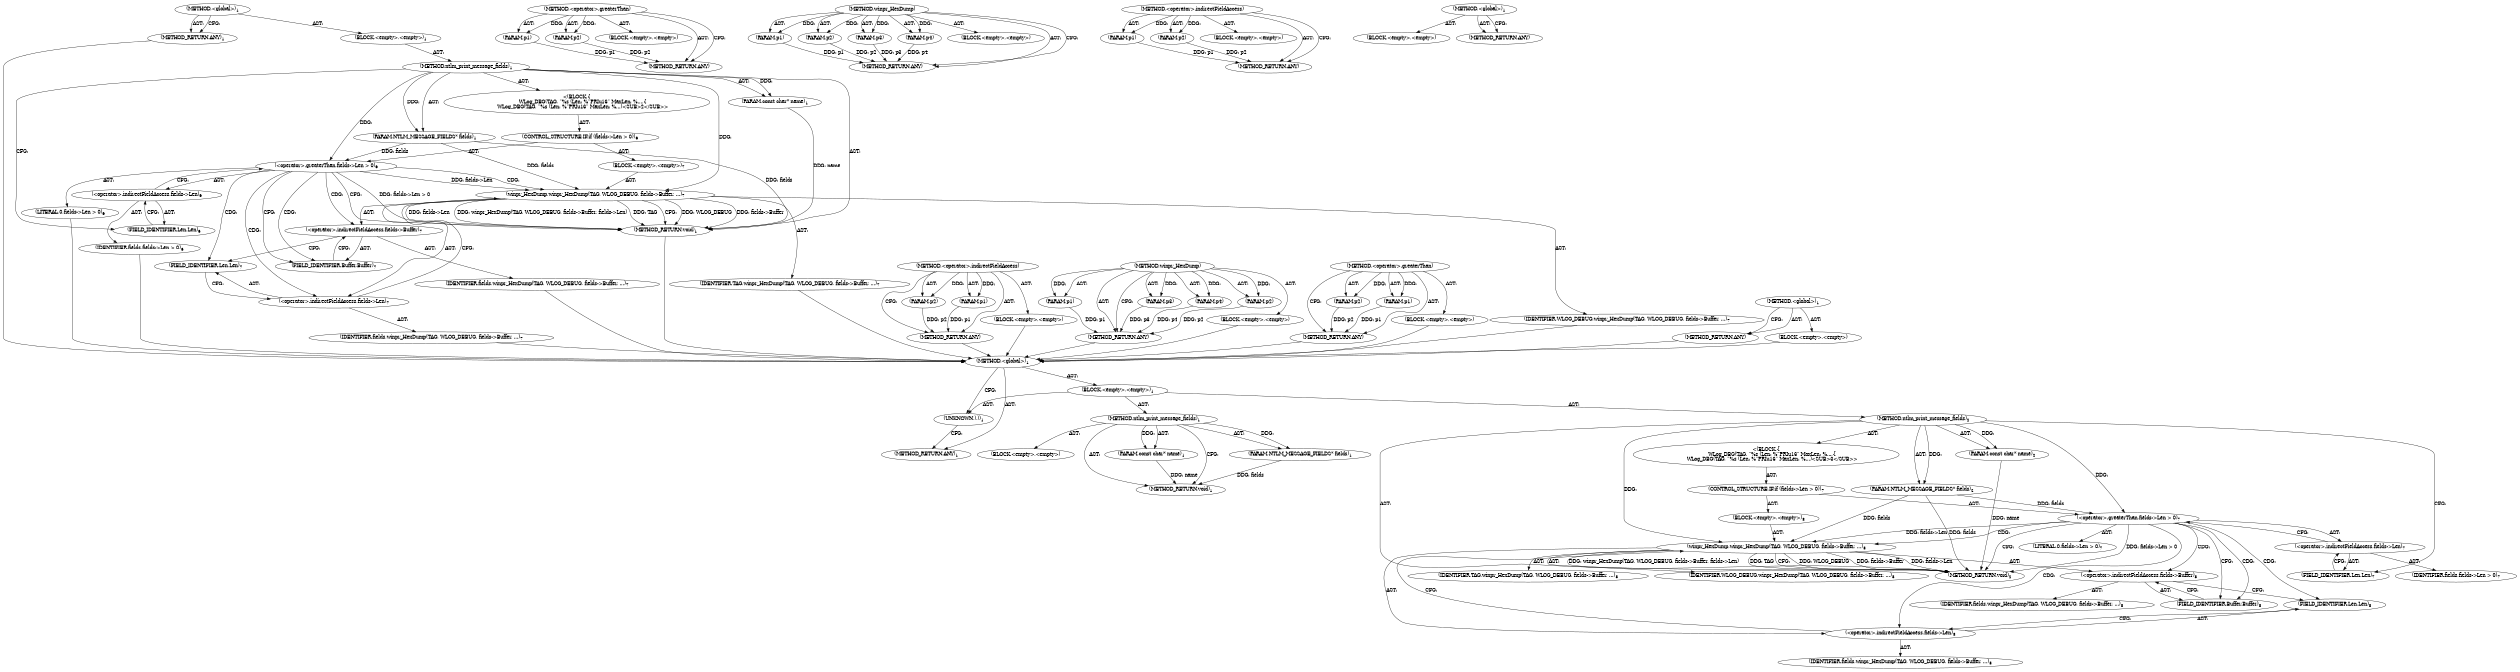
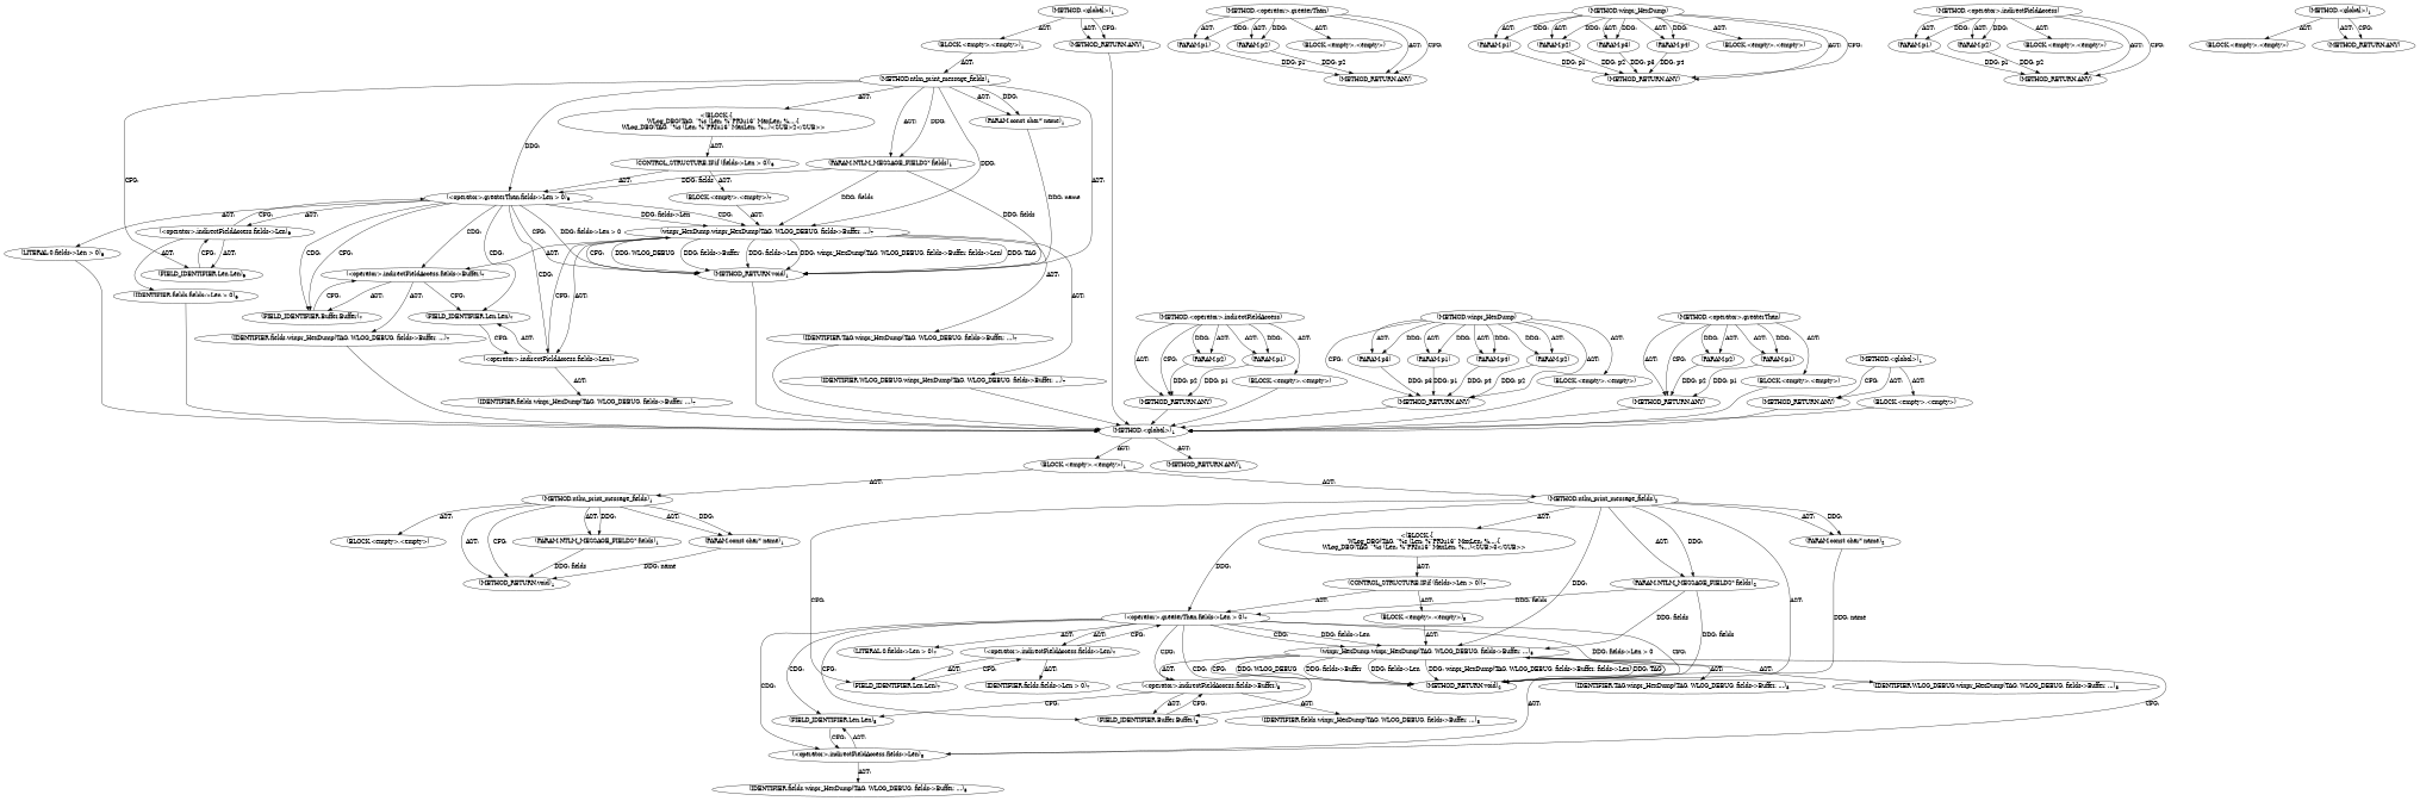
  digraph {
    n1 [label=<(METHOD,&lt;global&gt;)<SUB>1</SUB>>]
    n2 [label=<(BLOCK,&lt;empty&gt;,&lt;empty&gt;)<SUB>1</SUB>>]
    n3 [label=<(METHOD_RETURN,ANY)<SUB>1</SUB>>]
    n4 [label=<(METHOD,ntlm_print_message_fields)<SUB>1</SUB>>]
    n5 [label=<(PARAM,NTLM_MESSAGE_FIELDS* fields)<SUB>1</SUB>>]
    n6 [label=<(PARAM,const char* name)<SUB>1</SUB>>]
    n7 [label="<(BLOCK,{\n 	WLog_DBG(TAG, &quot;%s (Len: %&quot;PRIu16&quot; MaxLen: %...,{\n 	WLog_DBG(TAG, &quot;%s (Len: %&quot;PRIu16&quot; MaxLen: %...)<SUB>2</SUB>>"]
    n8 [label=<(&lt;operator&gt;.greaterThan,fields-&gt;Len &gt; 0)<SUB>6</SUB>>]
    n9 [label=<(FIELD_IDENTIFIER,Len,Len)<SUB>6</SUB>>]
    n10 [label=<(winpr_HexDump,winpr_HexDump(TAG, WLOG_DEBUG, fields-&gt;Buffer, ...)<SUB>7</SUB>>]
    n11 [label=<(METHOD_RETURN,void)<SUB>1</SUB>>]
    n12 [label=<(CONTROL_STRUCTURE,IF,if (fields-&gt;Len &gt; 0))<SUB>6</SUB>>]
    n13 [label=<(BLOCK,&lt;empty&gt;,&lt;empty&gt;)<SUB>7</SUB>>]
    n14 [label=<(&lt;operator&gt;.indirectFieldAccess,fields-&gt;Len)<SUB>6</SUB>>]
    n15 [label=<(LITERAL,0,fields-&gt;Len &gt; 0)<SUB>6</SUB>>]
    n16 [label=<(&lt;operator&gt;.indirectFieldAccess,fields-&gt;Buffer)<SUB>7</SUB>>]
    n17 [label=<(FIELD_IDENTIFIER,Buffer,Buffer)<SUB>7</SUB>>]
    n18 [label=<(&lt;operator&gt;.indirectFieldAccess,fields-&gt;Len)<SUB>7</SUB>>]
    n19 [label=<(FIELD_IDENTIFIER,Len,Len)<SUB>7</SUB>>]
    n20 [label=<(IDENTIFIER,fields,fields-&gt;Len &gt; 0)<SUB>6</SUB>>]
    n21 [label=<(METHOD,&lt;global&gt;)<SUB>1</SUB>>]
    n22 [label=<(IDENTIFIER,TAG,winpr_HexDump(TAG, WLOG_DEBUG, fields-&gt;Buffer, ...)<SUB>7</SUB>>]
    n23 [label=<(IDENTIFIER,WLOG_DEBUG,winpr_HexDump(TAG, WLOG_DEBUG, fields-&gt;Buffer, ...)<SUB>7</SUB>>]
    n24 [label=<(IDENTIFIER,fields,winpr_HexDump(TAG, WLOG_DEBUG, fields-&gt;Buffer, ...)<SUB>7</SUB>>]
    n25 [label=<(IDENTIFIER,fields,winpr_HexDump(TAG, WLOG_DEBUG, fields-&gt;Buffer, ...)<SUB>7</SUB>>]
    n26 [label=<(METHOD,&lt;operator&gt;.indirectFieldAccess)>]
    n27 [label=<(PARAM,p1)>]
    n28 [label=<(PARAM,p2)>]
    n29 [label=<(BLOCK,&lt;empty&gt;,&lt;empty&gt;)>]
    n30 [label=<(METHOD_RETURN,ANY)>]
    n31 [label=<(METHOD,winpr_HexDump)>]
    n32 [label=<(PARAM,p1)>]
    n33 [label=<(PARAM,p2)>]
    n34 [label=<(PARAM,p3)>]
    n35 [label=<(PARAM,p4)>]
    n36 [label=<(BLOCK,&lt;empty&gt;,&lt;empty&gt;)>]
    n37 [label=<(METHOD_RETURN,ANY)>]
    n38 [label=<(METHOD,&lt;operator&gt;.greaterThan)>]
    n39 [label=<(PARAM,p1)>]
    n40 [label=<(PARAM,p2)>]
    n41 [label=<(BLOCK,&lt;empty&gt;,&lt;empty&gt;)>]
    n42 [label=<(METHOD_RETURN,ANY)>]
    n43 [label=<(METHOD,&lt;global&gt;)<SUB>1</SUB>>]
    n44 [label=<(BLOCK,&lt;empty&gt;,&lt;empty&gt;)>]
    n45 [label=<(METHOD_RETURN,ANY)>]
    n46 [label=<(BLOCK,&lt;empty&gt;,&lt;empty&gt;)<SUB>1</SUB>>]
-   n47 [label=<(UNKNOWN,),))<SUB>1</SUB>>]
    n48 [label=<(METHOD_RETURN,ANY)<SUB>1</SUB>>]
    n49 [label=<(METHOD,ntlm_print_message_fields)<SUB>1</SUB>>]
    n50 [label=<(METHOD,ntlm_print_message_fields)<SUB>2</SUB>>]
    n51 [label=<(PARAM,NTLM_MESSAGE_FIELDS* fields)<SUB>1</SUB>>]
    n52 [label=<(PARAM,const char* name)<SUB>1</SUB>>]
    n53 [label=<(BLOCK,&lt;empty&gt;,&lt;empty&gt;)>]
    n54 [label=<(METHOD_RETURN,void)<SUB>1</SUB>>]
    n55 [label=<(PARAM,NTLM_MESSAGE_FIELDS* fields)<SUB>2</SUB>>]
    n56 [label=<(PARAM,const char* name)<SUB>2</SUB>>]
    n57 [label="<(BLOCK,{\n 	WLog_DBG(TAG, &quot;%s (Len: %&quot;PRIu16&quot; MaxLen: %...,{\n 	WLog_DBG(TAG, &quot;%s (Len: %&quot;PRIu16&quot; MaxLen: %...)<SUB>3</SUB>>"]
    n58 [label=<(&lt;operator&gt;.greaterThan,fields-&gt;Len &gt; 0)<SUB>7</SUB>>]
    n59 [label=<(FIELD_IDENTIFIER,Len,Len)<SUB>7</SUB>>]
    n60 [label=<(winpr_HexDump,winpr_HexDump(TAG, WLOG_DEBUG, fields-&gt;Buffer, ...)<SUB>8</SUB>>]
    n61 [label=<(METHOD_RETURN,void)<SUB>2</SUB>>]
    n62 [label=<(CONTROL_STRUCTURE,IF,if (fields-&gt;Len &gt; 0))<SUB>7</SUB>>]
    n63 [label=<(BLOCK,&lt;empty&gt;,&lt;empty&gt;)<SUB>8</SUB>>]
    n64 [label=<(&lt;operator&gt;.indirectFieldAccess,fields-&gt;Len)<SUB>7</SUB>>]
    n65 [label=<(LITERAL,0,fields-&gt;Len &gt; 0)<SUB>7</SUB>>]
    n66 [label=<(&lt;operator&gt;.indirectFieldAccess,fields-&gt;Buffer)<SUB>8</SUB>>]
    n67 [label=<(FIELD_IDENTIFIER,Buffer,Buffer)<SUB>8</SUB>>]
    n68 [label=<(&lt;operator&gt;.indirectFieldAccess,fields-&gt;Len)<SUB>8</SUB>>]
    n69 [label=<(FIELD_IDENTIFIER,Len,Len)<SUB>8</SUB>>]
    n70 [label=<(IDENTIFIER,fields,fields-&gt;Len &gt; 0)<SUB>7</SUB>>]
    n71 [label=<(IDENTIFIER,TAG,winpr_HexDump(TAG, WLOG_DEBUG, fields-&gt;Buffer, ...)<SUB>8</SUB>>]
    n72 [label=<(IDENTIFIER,WLOG_DEBUG,winpr_HexDump(TAG, WLOG_DEBUG, fields-&gt;Buffer, ...)<SUB>8</SUB>>]
    n73 [label=<(IDENTIFIER,fields,winpr_HexDump(TAG, WLOG_DEBUG, fields-&gt;Buffer, ...)<SUB>8</SUB>>]
    n74 [label=<(IDENTIFIER,fields,winpr_HexDump(TAG, WLOG_DEBUG, fields-&gt;Buffer, ...)<SUB>8</SUB>>]
    n75 [label=<(METHOD,&lt;operator&gt;.greaterThan)>]
    n76 [label=<(PARAM,p1)>]
    n77 [label=<(PARAM,p2)>]
    n78 [label=<(BLOCK,&lt;empty&gt;,&lt;empty&gt;)>]
    n79 [label=<(METHOD_RETURN,ANY)>]
    n80 [label=<(METHOD,winpr_HexDump)>]
    n81 [label=<(PARAM,p1)>]
    n82 [label=<(PARAM,p2)>]
    n83 [label=<(PARAM,p3)>]
    n84 [label=<(PARAM,p4)>]
    n85 [label=<(BLOCK,&lt;empty&gt;,&lt;empty&gt;)>]
    n86 [label=<(METHOD_RETURN,ANY)>]
    n87 [label=<(METHOD,&lt;operator&gt;.indirectFieldAccess)>]
    n88 [label=<(PARAM,p1)>]
    n89 [label=<(PARAM,p2)>]
    n90 [label=<(BLOCK,&lt;empty&gt;,&lt;empty&gt;)>]
    n91 [label=<(METHOD_RETURN,ANY)>]
    n92 [label=<(METHOD,&lt;global&gt;)<SUB>1</SUB>>]
    n93 [label=<(BLOCK,&lt;empty&gt;,&lt;empty&gt;)>]
    n94 [label=<(METHOD_RETURN,ANY)>]
    n1 -> n2 [label="AST: "]
    n1 -> n3 [label="AST: "]
    n1 -> n3 [label="CFG: "]
    n2 -> n4 [label="AST: "]
    n3 -> n21
    n4 -> n5 [label="AST: "]
    n4 -> n5 [label="DDG: "]
    n4 -> n6 [label="AST: "]
    n4 -> n6 [label="DDG: "]
    n4 -> n7 [label="AST: "]
    n4 -> n8 [label="DDG: "]
    n4 -> n9 [label="CFG: "]
    n4 -> n10 [label="DDG: "]
    n4 -> n11 [label="AST: "]
    n5 -> n8 [label="DDG: fields"]
    n5 -> n10 [label="DDG: fields"]
    n5 -> n11 [label="DDG: fields"]
    n6 -> n11 [label="DDG: name"]
    n7 -> n12 [label="AST: "]
    n8 -> n10 [label="DDG: fields-&gt;Len"]
    n8 -> n10 [label="CDG: "]
    n8 -> n11 [label="CFG: "]
    n8 -> n11 [label="DDG: fields-&gt;Len &gt; 0"]
    n8 -> n14 [label="AST: "]
    n8 -> n15 [label="AST: "]
    n8 -> n16 [label="CDG: "]
    n8 -> n17 [label="CFG: "]
    n8 -> n17 [label="CDG: "]
    n8 -> n18 [label="CDG: "]
    n8 -> n19 [label="CDG: "]
    n9 -> n14 [label="CFG: "]
    n10 -> n11 [label="CFG: "]
    n10 -> n11 [label="DDG: WLOG_DEBUG"]
    n10 -> n11 [label="DDG: fields-&gt;Buffer"]
    n10 -> n11 [label="DDG: fields-&gt;Len"]
    n10 -> n11 [label="DDG: winpr_HexDump(TAG, WLOG_DEBUG, fields-&gt;Buffer, fields-&gt;Len)"]
    n10 -> n11 [label="DDG: TAG"]
    n10 -> n16 [label="AST: "]
    n10 -> n18 [label="AST: "]
    n10 -> n22 [label="AST: "]
    n10 -> n23 [label="AST: "]
    n11 -> n21
    n12 -> n8 [label="AST: "]
    n12 -> n13 [label="AST: "]
    n13 -> n10 [label="AST: "]
    n14 -> n8 [label="CFG: "]
    n14 -> n9 [label="AST: "]
    n14 -> n20 [label="AST: "]
    n15 -> n21
    n16 -> n17 [label="AST: "]
    n16 -> n19 [label="CFG: "]
    n16 -> n24 [label="AST: "]
    n17 -> n16 [label="CFG: "]
    n18 -> n10 [label="CFG: "]
    n18 -> n19 [label="AST: "]
    n18 -> n25 [label="AST: "]
    n19 -> n18 [label="CFG: "]
    n20 -> n21
    n21 -> n46 [label="AST: "]
-   n21 -> n47 [label="CFG: "]
    n21 -> n48 [label="AST: "]
    n22 -> n21
    n23 -> n21
    n24 -> n21
    n25 -> n21
    n26 -> n27 [label="AST: "]
    n26 -> n27 [label="DDG: "]
    n26 -> n28 [label="AST: "]
    n26 -> n28 [label="DDG: "]
    n26 -> n29 [label="AST: "]
    n26 -> n30 [label="AST: "]
    n26 -> n30 [label="CFG: "]
    n27 -> n30 [label="DDG: p1"]
    n28 -> n30 [label="DDG: p2"]
    n29 -> n21
    n30 -> n21
    n31 -> n32 [label="AST: "]
    n31 -> n32 [label="DDG: "]
    n31 -> n33 [label="AST: "]
    n31 -> n33 [label="DDG: "]
    n31 -> n34 [label="AST: "]
    n31 -> n34 [label="DDG: "]
    n31 -> n35 [label="AST: "]
    n31 -> n35 [label="DDG: "]
    n31 -> n36 [label="AST: "]
    n31 -> n37 [label="AST: "]
    n31 -> n37 [label="CFG: "]
    n32 -> n37 [label="DDG: p1"]
    n33 -> n37 [label="DDG: p2"]
    n34 -> n37 [label="DDG: p3"]
    n35 -> n37 [label="DDG: p4"]
    n36 -> n21
    n37 -> n21
    n38 -> n39 [label="AST: "]
    n38 -> n39 [label="DDG: "]
    n38 -> n40 [label="AST: "]
    n38 -> n40 [label="DDG: "]
    n38 -> n41 [label="AST: "]
    n38 -> n42 [label="AST: "]
    n38 -> n42 [label="CFG: "]
    n39 -> n42 [label="DDG: p1"]
    n40 -> n42 [label="DDG: p2"]
    n41 -> n21
    n42 -> n21
    n43 -> n44 [label="AST: "]
    n43 -> n45 [label="AST: "]
    n43 -> n45 [label="CFG: "]
    n44 -> n21
    n45 -> n21
-   n46 -> n47 [label="AST: "]
    n46 -> n49 [label="AST: "]
    n46 -> n50 [label="AST: "]
-   n47 -> n48 [label="CFG: "]
    n49 -> n51 [label="AST: "]
    n49 -> n51 [label="DDG: "]
    n49 -> n52 [label="AST: "]
    n49 -> n52 [label="DDG: "]
    n49 -> n53 [label="AST: "]
    n49 -> n54 [label="AST: "]
    n49 -> n54 [label="CFG: "]
    n50 -> n55 [label="AST: "]
    n50 -> n55 [label="DDG: "]
    n50 -> n56 [label="AST: "]
    n50 -> n56 [label="DDG: "]
    n50 -> n57 [label="AST: "]
    n50 -> n58 [label="DDG: "]
    n50 -> n59 [label="CFG: "]
    n50 -> n60 [label="DDG: "]
    n50 -> n61 [label="AST: "]
    n51 -> n54 [label="DDG: fields"]
    n52 -> n54 [label="DDG: name"]
    n55 -> n58 [label="DDG: fields"]
    n55 -> n60 [label="DDG: fields"]
    n55 -> n61 [label="DDG: fields"]
    n56 -> n61 [label="DDG: name"]
    n57 -> n62 [label="AST: "]
    n58 -> n60 [label="DDG: fields-&gt;Len"]
    n58 -> n60 [label="CDG: "]
    n58 -> n61 [label="CFG: "]
    n58 -> n61 [label="DDG: fields-&gt;Len &gt; 0"]
    n58 -> n64 [label="AST: "]
    n58 -> n65 [label="AST: "]
    n58 -> n66 [label="CDG: "]
    n58 -> n67 [label="CFG: "]
    n58 -> n67 [label="CDG: "]
    n58 -> n68 [label="CDG: "]
    n58 -> n69 [label="CDG: "]
    n59 -> n64 [label="CFG: "]
    n60 -> n61 [label="CFG: "]
    n60 -> n61 [label="DDG: WLOG_DEBUG"]
    n60 -> n61 [label="DDG: fields-&gt;Buffer"]
    n60 -> n61 [label="DDG: fields-&gt;Len"]
    n60 -> n61 [label="DDG: winpr_HexDump(TAG, WLOG_DEBUG, fields-&gt;Buffer, fields-&gt;Len)"]
    n60 -> n61 [label="DDG: TAG"]
    n60 -> n66 [label="AST: "]
    n60 -> n68 [label="AST: "]
    n60 -> n71 [label="AST: "]
    n60 -> n72 [label="AST: "]
    n62 -> n58 [label="AST: "]
    n62 -> n63 [label="AST: "]
    n63 -> n60 [label="AST: "]
    n64 -> n58 [label="CFG: "]
    n64 -> n59 [label="AST: "]
    n64 -> n70 [label="AST: "]
    n66 -> n67 [label="AST: "]
    n66 -> n69 [label="CFG: "]
    n66 -> n73 [label="AST: "]
    n67 -> n66 [label="CFG: "]
    n68 -> n60 [label="CFG: "]
    n68 -> n69 [label="AST: "]
    n68 -> n74 [label="AST: "]
    n69 -> n68 [label="CFG: "]
    n75 -> n76 [label="AST: "]
    n75 -> n76 [label="DDG: "]
    n75 -> n77 [label="AST: "]
    n75 -> n77 [label="DDG: "]
    n75 -> n78 [label="AST: "]
    n75 -> n79 [label="AST: "]
    n75 -> n79 [label="CFG: "]
    n76 -> n79 [label="DDG: p1"]
    n77 -> n79 [label="DDG: p2"]
    n80 -> n81 [label="AST: "]
    n80 -> n81 [label="DDG: "]
    n80 -> n82 [label="AST: "]
    n80 -> n82 [label="DDG: "]
    n80 -> n83 [label="AST: "]
    n80 -> n83 [label="DDG: "]
    n80 -> n84 [label="AST: "]
    n80 -> n84 [label="DDG: "]
    n80 -> n85 [label="AST: "]
    n80 -> n86 [label="AST: "]
    n80 -> n86 [label="CFG: "]
    n81 -> n86 [label="DDG: p1"]
    n82 -> n86 [label="DDG: p2"]
    n83 -> n86 [label="DDG: p3"]
    n84 -> n86 [label="DDG: p4"]
    n87 -> n88 [label="AST: "]
    n87 -> n88 [label="DDG: "]
    n87 -> n89 [label="AST: "]
    n87 -> n89 [label="DDG: "]
    n87 -> n90 [label="AST: "]
    n87 -> n91 [label="AST: "]
    n87 -> n91 [label="CFG: "]
    n88 -> n91 [label="DDG: p1"]
    n89 -> n91 [label="DDG: p2"]
    n92 -> n93 [label="AST: "]
    n92 -> n94 [label="AST: "]
    n92 -> n94 [label="CFG: "]
  }
